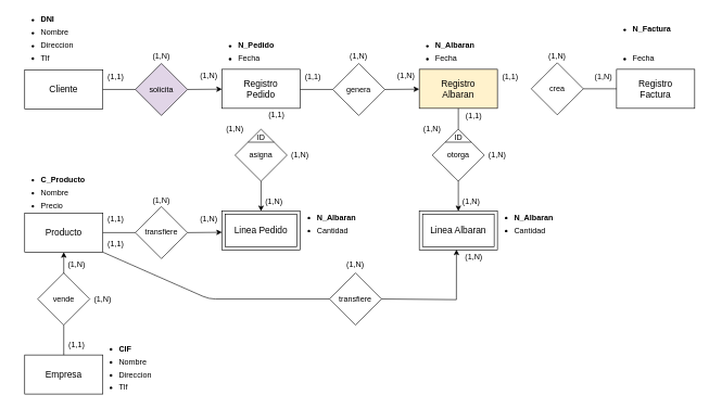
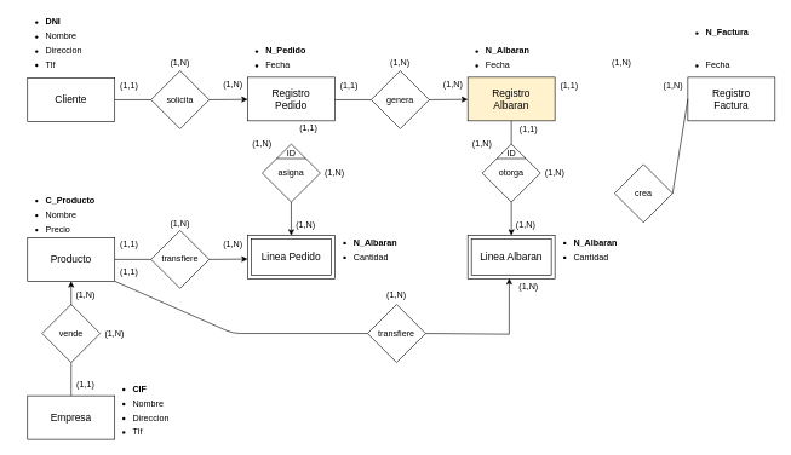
  <mxCell id="0" />
  <mxCell id="1" parent="0" />
  <mxCell id="2" value="&lt;font style=&quot;font-size: 14px&quot;&gt;Cliente&lt;/font&gt;" style="rounded=0;whiteSpace=wrap;html=1;" parent="1" vertex="1"><mxGeometry x="37" y="107" width="120" height="60" as="geometry" /></mxCell>
  <mxCell id="3" value="&lt;ul&gt;&lt;li&gt;&lt;b&gt;DNI&lt;/b&gt;&lt;/li&gt;&lt;/ul&gt;" style="text;html=1;strokeColor=none;fillColor=none;align=left;verticalAlign=middle;whiteSpace=wrap;rounded=0;" parent="1" vertex="1"><mxGeometry x="20" y="20" width="40" height="20" as="geometry" /></mxCell>
  <mxCell id="4" value="&lt;ul&gt;&lt;li&gt;Nombre&lt;/li&gt;&lt;/ul&gt;" style="text;html=1;strokeColor=none;fillColor=none;align=left;verticalAlign=middle;whiteSpace=wrap;rounded=0;" parent="1" vertex="1"><mxGeometry x="20" y="40" width="40" height="20" as="geometry" /></mxCell>
  <mxCell id="5" value="&lt;ul&gt;&lt;li&gt;Direccion&lt;/li&gt;&lt;/ul&gt;" style="text;html=1;strokeColor=none;fillColor=none;align=left;verticalAlign=middle;whiteSpace=wrap;rounded=0;" parent="1" vertex="1"><mxGeometry x="20" y="60" width="40" height="20" as="geometry" /></mxCell>
- <mxCell id="6" value="solicita" style="rhombus;whiteSpace=wrap;html=1;fillColor=#e1d5e7;" parent="1" vertex="1"><mxGeometry x="207" y="97" width="80" height="80" as="geometry" /></mxCell>
+ <mxCell id="6" value="solicita" style="rhombus;whiteSpace=wrap;html=1;" parent="1" vertex="1"><mxGeometry x="207" y="97" width="80" height="80" as="geometry" /></mxCell>
  <mxCell id="7" value="&lt;ul&gt;&lt;li&gt;&lt;b&gt;N_Albaran&lt;/b&gt;&lt;/li&gt;&lt;/ul&gt;" style="text;html=1;strokeColor=none;fillColor=none;align=left;verticalAlign=middle;whiteSpace=wrap;rounded=0;" parent="1" vertex="1"><mxGeometry x="444" y="324" width="40" height="20" as="geometry" /></mxCell>
  <mxCell id="8" value="&lt;ul&gt;&lt;li&gt;Cantidad&lt;/li&gt;&lt;/ul&gt;" style="text;html=1;strokeColor=none;fillColor=none;align=left;verticalAlign=middle;whiteSpace=wrap;rounded=0;" parent="1" vertex="1"><mxGeometry x="444" y="344" width="40" height="20" as="geometry" /></mxCell>
  <mxCell id="9" value="&lt;font style=&quot;font-size: 14px&quot;&gt;&lt;br&gt;&lt;/font&gt;" style="rounded=0;whiteSpace=wrap;html=1;" parent="1" vertex="1"><mxGeometry x="340" y="324" width="120" height="60" as="geometry" /></mxCell>
  <mxCell id="10" value="&lt;ul&gt;&lt;li&gt;&lt;b&gt;N_Pedido&lt;/b&gt;&lt;/li&gt;&lt;/ul&gt;" style="text;html=1;strokeColor=none;fillColor=none;align=left;verticalAlign=middle;whiteSpace=wrap;rounded=0;" parent="1" vertex="1"><mxGeometry x="323" y="60" width="130" height="20" as="geometry" /></mxCell>
  <mxCell id="11" value="&lt;ul&gt;&lt;li&gt;Fecha&lt;/li&gt;&lt;/ul&gt;" style="text;html=1;strokeColor=none;fillColor=none;align=left;verticalAlign=middle;whiteSpace=wrap;rounded=0;" parent="1" vertex="1"><mxGeometry x="323" y="80" width="40" height="20" as="geometry" /></mxCell>
  <mxCell id="12" value="&lt;font style=&quot;font-size: 14px&quot;&gt;Registro&lt;br&gt;Pedido&lt;br&gt;&lt;/font&gt;" style="rounded=0;whiteSpace=wrap;html=1;" parent="1" vertex="1"><mxGeometry x="340" y="106" width="120" height="60" as="geometry" /></mxCell>
  <mxCell id="13" value="asigna" style="rhombus;whiteSpace=wrap;html=1;" parent="1" vertex="1"><mxGeometry x="360" y="198" width="80" height="80" as="geometry" /></mxCell>
  <mxCell id="14" value="" style="endArrow=classic;html=1;exitX=1;exitY=0.5;exitDx=0;exitDy=0;" parent="1" source="6" target="12" edge="1"><mxGeometry width="50" height="50" relative="1" as="geometry"><mxPoint x="437" y="137" as="sourcePoint" /><mxPoint x="487" y="87" as="targetPoint" /></mxGeometry></mxCell>
  <mxCell id="15" value="" style="endArrow=none;html=1;exitX=1;exitY=0.5;exitDx=0;exitDy=0;entryX=0;entryY=0.5;entryDx=0;entryDy=0;" parent="1" source="2" target="6" edge="1"><mxGeometry width="50" height="50" relative="1" as="geometry"><mxPoint x="157" y="137" as="sourcePoint" /><mxPoint x="97" y="267" as="targetPoint" /></mxGeometry></mxCell>
  <mxCell id="16" value="" style="endArrow=classic;html=1;entryX=0.5;entryY=0;entryDx=0;entryDy=0;exitX=0.5;exitY=1;exitDx=0;exitDy=0;" parent="1" source="13" target="9" edge="1"><mxGeometry width="50" height="50" relative="1" as="geometry"><mxPoint x="416" y="608" as="sourcePoint" /><mxPoint x="453" y="688" as="targetPoint" /></mxGeometry></mxCell>
  <mxCell id="17" value="(1,N)" style="text;html=1;strokeColor=none;fillColor=none;align=center;verticalAlign=middle;whiteSpace=wrap;rounded=0;" parent="1" vertex="1"><mxGeometry x="300" y="106" width="40" height="20" as="geometry" /></mxCell>
  <mxCell id="18" value="(1,1)" style="text;html=1;strokeColor=none;fillColor=none;align=center;verticalAlign=middle;whiteSpace=wrap;rounded=0;" parent="1" vertex="1"><mxGeometry x="157" y="107" width="40" height="20" as="geometry" /></mxCell>
  <mxCell id="19" value="(1,N)" style="text;html=1;strokeColor=none;fillColor=none;align=center;verticalAlign=middle;whiteSpace=wrap;rounded=0;" parent="1" vertex="1"><mxGeometry x="227" y="76" width="40" height="20" as="geometry" /></mxCell>
  <mxCell id="20" value="(1,N)" style="text;html=1;strokeColor=none;fillColor=none;align=center;verticalAlign=middle;whiteSpace=wrap;rounded=0;" parent="1" vertex="1"><mxGeometry x="340" y="188" width="40" height="20" as="geometry" /></mxCell>
  <mxCell id="21" value="&lt;ul&gt;&lt;li&gt;Tlf&lt;/li&gt;&lt;/ul&gt;" style="text;html=1;strokeColor=none;fillColor=none;align=left;verticalAlign=middle;whiteSpace=wrap;rounded=0;" parent="1" vertex="1"><mxGeometry x="20" y="79" width="40" height="20" as="geometry" /></mxCell>
  <mxCell id="22" value="(1,1)" style="text;html=1;strokeColor=none;fillColor=none;align=center;verticalAlign=middle;whiteSpace=wrap;rounded=0;" parent="1" vertex="1"><mxGeometry x="404" y="166" width="40" height="20" as="geometry" /></mxCell>
  <mxCell id="23" value="(1,N)" style="text;html=1;strokeColor=none;fillColor=none;align=center;verticalAlign=middle;whiteSpace=wrap;rounded=0;" parent="1" vertex="1"><mxGeometry x="400" y="299" width="40" height="20" as="geometry" /></mxCell>
  <mxCell id="24" value="(1,N)" style="text;html=1;strokeColor=none;fillColor=none;align=center;verticalAlign=middle;whiteSpace=wrap;rounded=0;" parent="1" vertex="1"><mxGeometry x="440" y="228" width="40" height="20" as="geometry" /></mxCell>
  <mxCell id="25" value="" style="endArrow=none;html=1;entryX=1;entryY=0;entryDx=0;entryDy=0;exitX=0;exitY=0;exitDx=0;exitDy=0;" parent="1" source="13" target="13" edge="1"><mxGeometry width="50" height="50" relative="1" as="geometry"><mxPoint x="116" y="248" as="sourcePoint" /><mxPoint x="166" y="198" as="targetPoint" /></mxGeometry></mxCell>
  <mxCell id="26" value="ID" style="text;html=1;align=center;verticalAlign=middle;resizable=0;points=[];autosize=1;" parent="1" vertex="1"><mxGeometry x="385" y="201" width="30" height="20" as="geometry" /></mxCell>
  <mxCell id="27" value="transfiere" style="rhombus;whiteSpace=wrap;html=1;" parent="1" vertex="1"><mxGeometry x="505" y="419" width="80" height="80" as="geometry" /></mxCell>
  <mxCell id="28" value="genera" style="rhombus;whiteSpace=wrap;html=1;" vertex="1" parent="1"><mxGeometry x="510" y="97" width="80" height="80" as="geometry" /></mxCell>
  <mxCell id="29" value="&lt;ul&gt;&lt;li&gt;&lt;b&gt;N_Albaran&lt;/b&gt;&lt;/li&gt;&lt;/ul&gt;" style="text;html=1;strokeColor=none;fillColor=none;align=left;verticalAlign=middle;whiteSpace=wrap;rounded=0;" vertex="1" parent="1"><mxGeometry x="747" y="324" width="40" height="20" as="geometry" /></mxCell>
  <mxCell id="30" value="&lt;ul&gt;&lt;li&gt;Cantidad&lt;/li&gt;&lt;/ul&gt;" style="text;html=1;strokeColor=none;fillColor=none;align=left;verticalAlign=middle;whiteSpace=wrap;rounded=0;" vertex="1" parent="1"><mxGeometry x="747" y="344" width="40" height="20" as="geometry" /></mxCell>
  <mxCell id="31" value="&lt;font style=&quot;font-size: 14px&quot;&gt;&lt;br&gt;&lt;/font&gt;" style="rounded=0;whiteSpace=wrap;html=1;" vertex="1" parent="1"><mxGeometry x="643" y="324" width="120" height="60" as="geometry" /></mxCell>
  <mxCell id="32" value="&lt;ul&gt;&lt;li&gt;&lt;b&gt;N_Albaran&lt;/b&gt;&lt;/li&gt;&lt;/ul&gt;" style="text;html=1;strokeColor=none;fillColor=none;align=left;verticalAlign=middle;whiteSpace=wrap;rounded=0;" vertex="1" parent="1"><mxGeometry x="626" y="60" width="130" height="20" as="geometry" /></mxCell>
  <mxCell id="33" value="&lt;ul&gt;&lt;li&gt;Fecha&lt;/li&gt;&lt;/ul&gt;" style="text;html=1;strokeColor=none;fillColor=none;align=left;verticalAlign=middle;whiteSpace=wrap;rounded=0;" vertex="1" parent="1"><mxGeometry x="626" y="80" width="40" height="20" as="geometry" /></mxCell>
  <mxCell id="34" value="&lt;font style=&quot;font-size: 14px&quot;&gt;Registro&lt;br&gt;Albaran&lt;br&gt;&lt;/font&gt;" style="rounded=0;whiteSpace=wrap;html=1;fillColor=#fff2cc;" vertex="1" parent="1"><mxGeometry x="643" y="106" width="120" height="60" as="geometry" /></mxCell>
  <mxCell id="35" value="otorga" style="rhombus;whiteSpace=wrap;html=1;" vertex="1" parent="1"><mxGeometry x="663" y="198" width="80" height="80" as="geometry" /></mxCell>
  <mxCell id="36" value="" style="endArrow=classic;html=1;exitX=1;exitY=0.5;exitDx=0;exitDy=0;" edge="1" parent="1" source="28" target="34"><mxGeometry width="50" height="50" relative="1" as="geometry"><mxPoint x="740" y="137" as="sourcePoint" /><mxPoint x="790" y="87" as="targetPoint" /></mxGeometry></mxCell>
  <mxCell id="37" value="" style="endArrow=none;html=1;exitX=1;exitY=0.5;exitDx=0;exitDy=0;entryX=0;entryY=0.5;entryDx=0;entryDy=0;" edge="1" parent="1" target="28"><mxGeometry width="50" height="50" relative="1" as="geometry"><mxPoint x="460" y="137" as="sourcePoint" /><mxPoint x="400" y="267" as="targetPoint" /></mxGeometry></mxCell>
  <mxCell id="38" value="" style="endArrow=classic;html=1;entryX=0.5;entryY=0;entryDx=0;entryDy=0;exitX=0.5;exitY=1;exitDx=0;exitDy=0;" edge="1" parent="1" source="35" target="31"><mxGeometry width="50" height="50" relative="1" as="geometry"><mxPoint x="719" y="608" as="sourcePoint" /><mxPoint x="756" y="688" as="targetPoint" /></mxGeometry></mxCell>
  <mxCell id="39" value="(1,N)" style="text;html=1;strokeColor=none;fillColor=none;align=center;verticalAlign=middle;whiteSpace=wrap;rounded=0;" vertex="1" parent="1"><mxGeometry x="603" y="106" width="40" height="20" as="geometry" /></mxCell>
  <mxCell id="40" value="(1,1)" style="text;html=1;strokeColor=none;fillColor=none;align=center;verticalAlign=middle;whiteSpace=wrap;rounded=0;" vertex="1" parent="1"><mxGeometry x="460" y="107" width="40" height="20" as="geometry" /></mxCell>
  <mxCell id="41" value="(1,N)" style="text;html=1;strokeColor=none;fillColor=none;align=center;verticalAlign=middle;whiteSpace=wrap;rounded=0;" vertex="1" parent="1"><mxGeometry x="530" y="76" width="40" height="20" as="geometry" /></mxCell>
  <mxCell id="42" value="(1,N)" style="text;html=1;strokeColor=none;fillColor=none;align=center;verticalAlign=middle;whiteSpace=wrap;rounded=0;" vertex="1" parent="1"><mxGeometry x="643" y="188" width="40" height="20" as="geometry" /></mxCell>
  <mxCell id="43" value="" style="endArrow=none;html=1;exitX=0.5;exitY=0;exitDx=0;exitDy=0;entryX=0.5;entryY=1;entryDx=0;entryDy=0;" edge="1" parent="1" source="35" target="34"><mxGeometry width="50" height="50" relative="1" as="geometry"><mxPoint x="450.5" y="276" as="sourcePoint" /><mxPoint x="500.5" y="226" as="targetPoint" /></mxGeometry></mxCell>
  <mxCell id="44" value="(1,1)" style="text;html=1;strokeColor=none;fillColor=none;align=center;verticalAlign=middle;whiteSpace=wrap;rounded=0;" vertex="1" parent="1"><mxGeometry x="707" y="167" width="40" height="20" as="geometry" /></mxCell>
  <mxCell id="45" value="(1,N)" style="text;html=1;strokeColor=none;fillColor=none;align=center;verticalAlign=middle;whiteSpace=wrap;rounded=0;" vertex="1" parent="1"><mxGeometry x="703" y="299" width="40" height="20" as="geometry" /></mxCell>
  <mxCell id="46" value="(1,N)" style="text;html=1;strokeColor=none;fillColor=none;align=center;verticalAlign=middle;whiteSpace=wrap;rounded=0;" vertex="1" parent="1"><mxGeometry x="743" y="228" width="40" height="20" as="geometry" /></mxCell>
  <mxCell id="47" value="" style="endArrow=none;html=1;entryX=1;entryY=0;entryDx=0;entryDy=0;exitX=0;exitY=0;exitDx=0;exitDy=0;" edge="1" parent="1" source="35" target="35"><mxGeometry width="50" height="50" relative="1" as="geometry"><mxPoint x="419" y="248" as="sourcePoint" /><mxPoint x="469" y="198" as="targetPoint" /></mxGeometry></mxCell>
  <mxCell id="48" value="ID" style="text;html=1;align=center;verticalAlign=middle;resizable=0;points=[];autosize=1;" vertex="1" parent="1"><mxGeometry x="688" y="201" width="30" height="20" as="geometry" /></mxCell>
- <mxCell id="49" value="crea" style="rhombus;whiteSpace=wrap;html=1;" vertex="1" parent="1"><mxGeometry x="815" y="96" width="80" height="80" as="geometry" /></mxCell>
+ <mxCell id="49" value="crea" style="rhombus;whiteSpace=wrap;html=1;" vertex="1" parent="1"><mxGeometry x="845" y="226" width="80" height="80" as="geometry" /></mxCell>
  <mxCell id="50" value="&lt;ul&gt;&lt;li&gt;&lt;b&gt;N_Factura&lt;/b&gt;&lt;/li&gt;&lt;/ul&gt;" style="text;html=1;strokeColor=none;fillColor=none;align=left;verticalAlign=middle;whiteSpace=wrap;rounded=0;" vertex="1" parent="1"><mxGeometry x="929" y="35" width="130" height="20" as="geometry" /></mxCell>
  <mxCell id="51" value="&lt;ul&gt;&lt;li&gt;Fecha&lt;/li&gt;&lt;/ul&gt;" style="text;html=1;strokeColor=none;fillColor=none;align=left;verticalAlign=middle;whiteSpace=wrap;rounded=0;" vertex="1" parent="1"><mxGeometry x="929" y="80" width="40" height="20" as="geometry" /></mxCell>
  <mxCell id="52" value="&lt;font style=&quot;font-size: 14px&quot;&gt;Registro&lt;br&gt;Factura&lt;br&gt;&lt;/font&gt;" style="rounded=0;whiteSpace=wrap;html=1;" vertex="1" parent="1"><mxGeometry x="946" y="106" width="120" height="60" as="geometry" /></mxCell>
  <mxCell id="53" value="(1,N)" style="text;html=1;strokeColor=none;fillColor=none;align=center;verticalAlign=middle;whiteSpace=wrap;rounded=0;" vertex="1" parent="1"><mxGeometry x="906" y="107" width="40" height="20" as="geometry" /></mxCell>
  <mxCell id="54" value="(1,1)" style="text;html=1;strokeColor=none;fillColor=none;align=center;verticalAlign=middle;whiteSpace=wrap;rounded=0;" vertex="1" parent="1"><mxGeometry x="763" y="107" width="40" height="20" as="geometry" /></mxCell>
  <mxCell id="55" value="(1,N)" style="text;html=1;strokeColor=none;fillColor=none;align=center;verticalAlign=middle;whiteSpace=wrap;rounded=0;" vertex="1" parent="1"><mxGeometry x="835" y="76" width="40" height="20" as="geometry" /></mxCell>
  <mxCell id="56" value="" style="endArrow=none;html=1;exitX=1;exitY=0.5;exitDx=0;exitDy=0;entryX=0;entryY=0.5;entryDx=0;entryDy=0;" edge="1" parent="1" source="49" target="52"><mxGeometry width="50" height="50" relative="1" as="geometry"><mxPoint x="470" y="147" as="sourcePoint" /><mxPoint x="520" y="147" as="targetPoint" /></mxGeometry></mxCell>
  <mxCell id="57" value="&lt;font style=&quot;font-size: 14px&quot;&gt;Producto&lt;/font&gt;" style="rounded=0;whiteSpace=wrap;html=1;" vertex="1" parent="1"><mxGeometry x="37" y="327" width="120" height="60" as="geometry" /></mxCell>
  <mxCell id="58" value="&lt;ul&gt;&lt;li&gt;&lt;b&gt;C_Producto&lt;/b&gt;&lt;/li&gt;&lt;/ul&gt;" style="text;html=1;strokeColor=none;fillColor=none;align=left;verticalAlign=middle;whiteSpace=wrap;rounded=0;" vertex="1" parent="1"><mxGeometry x="20" y="266" width="40" height="20" as="geometry" /></mxCell>
  <mxCell id="59" value="&lt;ul&gt;&lt;li&gt;Nombre&lt;/li&gt;&lt;/ul&gt;" style="text;html=1;strokeColor=none;fillColor=none;align=left;verticalAlign=middle;whiteSpace=wrap;rounded=0;" vertex="1" parent="1"><mxGeometry x="20" y="286" width="40" height="20" as="geometry" /></mxCell>
  <mxCell id="60" value="&lt;ul&gt;&lt;li&gt;Precio&lt;/li&gt;&lt;/ul&gt;" style="text;html=1;strokeColor=none;fillColor=none;align=left;verticalAlign=middle;whiteSpace=wrap;rounded=0;" vertex="1" parent="1"><mxGeometry x="20" y="306" width="40" height="20" as="geometry" /></mxCell>
  <mxCell id="61" value="transfiere" style="rhombus;whiteSpace=wrap;html=1;" vertex="1" parent="1"><mxGeometry x="207" y="317" width="80" height="80" as="geometry" /></mxCell>
  <mxCell id="62" value="" style="endArrow=classic;html=1;exitX=1;exitY=0.5;exitDx=0;exitDy=0;" edge="1" parent="1" source="61"><mxGeometry width="50" height="50" relative="1" as="geometry"><mxPoint x="437" y="357" as="sourcePoint" /><mxPoint x="340" y="356.531" as="targetPoint" /></mxGeometry></mxCell>
  <mxCell id="63" value="" style="endArrow=none;html=1;exitX=1;exitY=0.5;exitDx=0;exitDy=0;entryX=0;entryY=0.5;entryDx=0;entryDy=0;" edge="1" parent="1" source="57" target="61"><mxGeometry width="50" height="50" relative="1" as="geometry"><mxPoint x="157" y="357" as="sourcePoint" /><mxPoint x="97" y="487" as="targetPoint" /></mxGeometry></mxCell>
  <mxCell id="64" value="(1,N)" style="text;html=1;strokeColor=none;fillColor=none;align=center;verticalAlign=middle;whiteSpace=wrap;rounded=0;" vertex="1" parent="1"><mxGeometry x="300" y="326" width="40" height="20" as="geometry" /></mxCell>
  <mxCell id="65" value="(1,1)" style="text;html=1;strokeColor=none;fillColor=none;align=center;verticalAlign=middle;whiteSpace=wrap;rounded=0;" vertex="1" parent="1"><mxGeometry x="157" y="327" width="40" height="20" as="geometry" /></mxCell>
  <mxCell id="66" value="(1,N)" style="text;html=1;strokeColor=none;fillColor=none;align=center;verticalAlign=middle;whiteSpace=wrap;rounded=0;" vertex="1" parent="1"><mxGeometry x="227" y="297" width="40" height="20" as="geometry" /></mxCell>
  <mxCell id="67" value="&lt;font style=&quot;font-size: 14px&quot;&gt;Empresa&lt;br&gt;&lt;/font&gt;" style="rounded=0;whiteSpace=wrap;html=1;" vertex="1" parent="1"><mxGeometry x="37" y="545" width="120" height="60" as="geometry" /></mxCell>
  <mxCell id="68" value="vende" style="rhombus;whiteSpace=wrap;html=1;" vertex="1" parent="1"><mxGeometry x="57" y="419" width="80" height="80" as="geometry" /></mxCell>
  <mxCell id="69" value="" style="endArrow=classic;html=1;entryX=0.5;entryY=1;entryDx=0;entryDy=0;" edge="1" parent="1" target="57"><mxGeometry width="50" height="50" relative="1" as="geometry"><mxPoint x="97" y="420" as="sourcePoint" /><mxPoint x="150" y="909" as="targetPoint" /></mxGeometry></mxCell>
  <mxCell id="70" value="(1,N)" style="text;html=1;strokeColor=none;fillColor=none;align=center;verticalAlign=middle;whiteSpace=wrap;rounded=0;" vertex="1" parent="1"><mxGeometry x="97" y="397" width="40" height="20" as="geometry" /></mxCell>
  <mxCell id="71" value="(1,1)" style="text;html=1;strokeColor=none;fillColor=none;align=center;verticalAlign=middle;whiteSpace=wrap;rounded=0;" vertex="1" parent="1"><mxGeometry x="97" y="520" width="40" height="20" as="geometry" /></mxCell>
  <mxCell id="72" value="(1,N)" style="text;html=1;strokeColor=none;fillColor=none;align=center;verticalAlign=middle;whiteSpace=wrap;rounded=0;" vertex="1" parent="1"><mxGeometry x="137" y="449" width="40" height="20" as="geometry" /></mxCell>
  <mxCell id="73" value="" style="endArrow=none;html=1;entryX=0.5;entryY=1;entryDx=0;entryDy=0;exitX=0.5;exitY=0;exitDx=0;exitDy=0;" edge="1" parent="1" source="67" target="68"><mxGeometry width="50" height="50" relative="1" as="geometry"><mxPoint x="590" y="490" as="sourcePoint" /><mxPoint x="640" y="440" as="targetPoint" /></mxGeometry></mxCell>
  <mxCell id="74" value="" style="endArrow=none;html=1;exitX=0;exitY=0.5;exitDx=0;exitDy=0;entryX=1;entryY=1;entryDx=0;entryDy=0;" edge="1" parent="1" source="27" target="57"><mxGeometry width="50" height="50" relative="1" as="geometry"><mxPoint x="590" y="490" as="sourcePoint" /><mxPoint x="640" y="440" as="targetPoint" /><Array as="points"><mxPoint x="320" y="459" /></Array></mxGeometry></mxCell>
  <mxCell id="75" value="" style="endArrow=classic;html=1;entryX=0.476;entryY=0.983;entryDx=0;entryDy=0;entryPerimeter=0;" edge="1" parent="1" target="31"><mxGeometry width="50" height="50" relative="1" as="geometry"><mxPoint x="700" y="460" as="sourcePoint" /><mxPoint x="640" y="440" as="targetPoint" /></mxGeometry></mxCell>
  <mxCell id="76" value="" style="endArrow=none;html=1;exitX=1;exitY=0.5;exitDx=0;exitDy=0;" edge="1" parent="1" source="27"><mxGeometry width="50" height="50" relative="1" as="geometry"><mxPoint x="590" y="490" as="sourcePoint" /><mxPoint x="700" y="460" as="targetPoint" /></mxGeometry></mxCell>
  <mxCell id="77" value="(1,1)" style="text;html=1;strokeColor=none;fillColor=none;align=center;verticalAlign=middle;whiteSpace=wrap;rounded=0;" vertex="1" parent="1"><mxGeometry x="157" y="364" width="40" height="20" as="geometry" /></mxCell>
  <mxCell id="78" value="(1,N)" style="text;html=1;strokeColor=none;fillColor=none;align=center;verticalAlign=middle;whiteSpace=wrap;rounded=0;" vertex="1" parent="1"><mxGeometry x="707" y="384" width="40" height="20" as="geometry" /></mxCell>
  <mxCell id="79" value="&lt;ul&gt;&lt;li&gt;&lt;b&gt;CIF&lt;/b&gt;&lt;/li&gt;&lt;/ul&gt;" style="text;html=1;strokeColor=none;fillColor=none;align=left;verticalAlign=middle;whiteSpace=wrap;rounded=0;" vertex="1" parent="1"><mxGeometry x="140" y="526" width="40" height="20" as="geometry" /></mxCell>
  <mxCell id="80" value="&lt;ul&gt;&lt;li&gt;Nombre&lt;/li&gt;&lt;/ul&gt;" style="text;html=1;strokeColor=none;fillColor=none;align=left;verticalAlign=middle;whiteSpace=wrap;rounded=0;" vertex="1" parent="1"><mxGeometry x="140" y="546" width="40" height="20" as="geometry" /></mxCell>
  <mxCell id="81" value="&lt;ul&gt;&lt;li&gt;Direccion&lt;/li&gt;&lt;/ul&gt;" style="text;html=1;strokeColor=none;fillColor=none;align=left;verticalAlign=middle;whiteSpace=wrap;rounded=0;" vertex="1" parent="1"><mxGeometry x="140" y="566" width="40" height="20" as="geometry" /></mxCell>
  <mxCell id="82" value="&lt;ul&gt;&lt;li&gt;Tlf&lt;/li&gt;&lt;/ul&gt;" style="text;html=1;strokeColor=none;fillColor=none;align=left;verticalAlign=middle;whiteSpace=wrap;rounded=0;" vertex="1" parent="1"><mxGeometry x="140" y="585" width="40" height="20" as="geometry" /></mxCell>
  <mxCell id="83" value="(1,N)" style="text;html=1;strokeColor=none;fillColor=none;align=center;verticalAlign=middle;whiteSpace=wrap;rounded=0;" vertex="1" parent="1"><mxGeometry x="525" y="397" width="40" height="20" as="geometry" /></mxCell>
  <mxCell id="84" value="&lt;span style=&quot;font-size: 14px&quot;&gt;Linea Pedido&lt;/span&gt;" style="rounded=0;whiteSpace=wrap;html=1;" vertex="1" parent="1"><mxGeometry x="345" y="329" width="110" height="50" as="geometry" /></mxCell>
  <mxCell id="85" value="&lt;span style=&quot;font-size: 14px&quot;&gt;Linea Albaran&lt;/span&gt;" style="rounded=0;whiteSpace=wrap;html=1;" vertex="1" parent="1"><mxGeometry x="648" y="329" width="110" height="50" as="geometry" /></mxCell>
